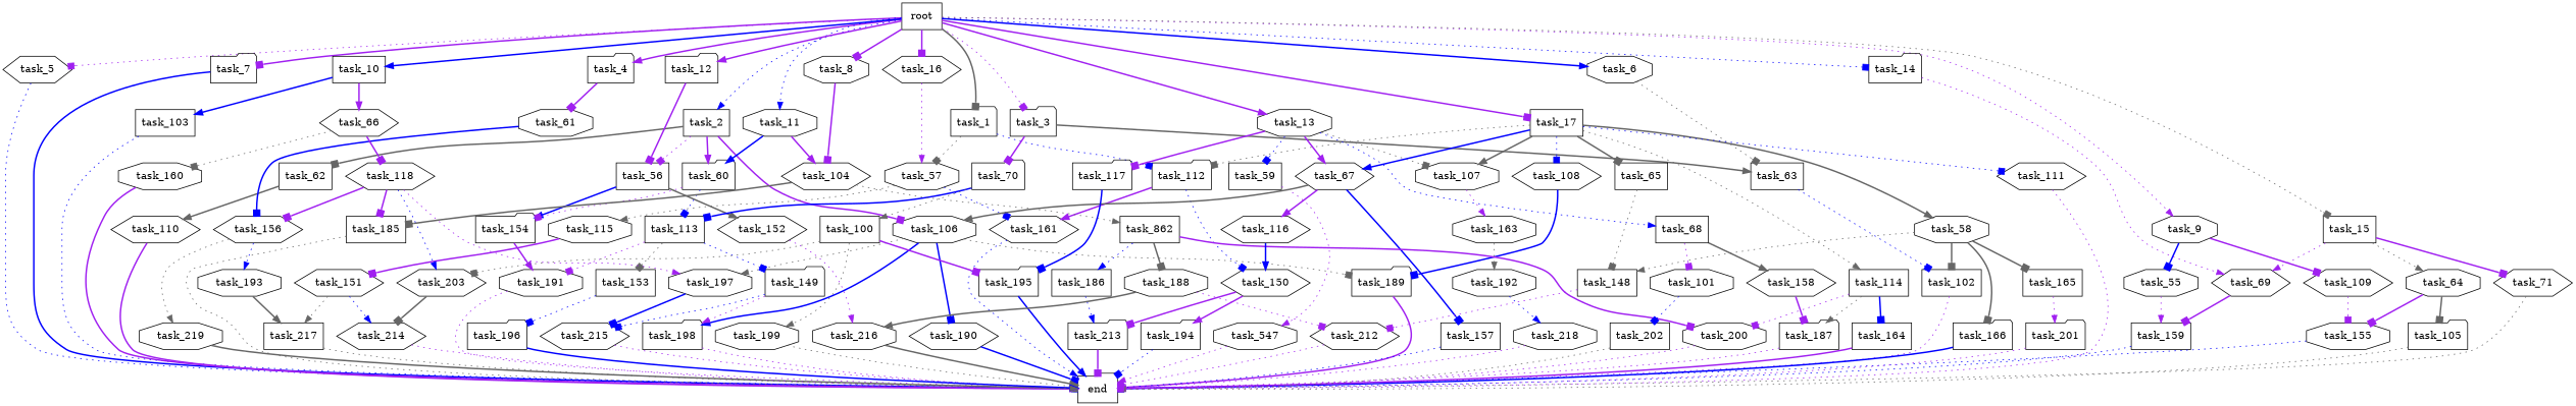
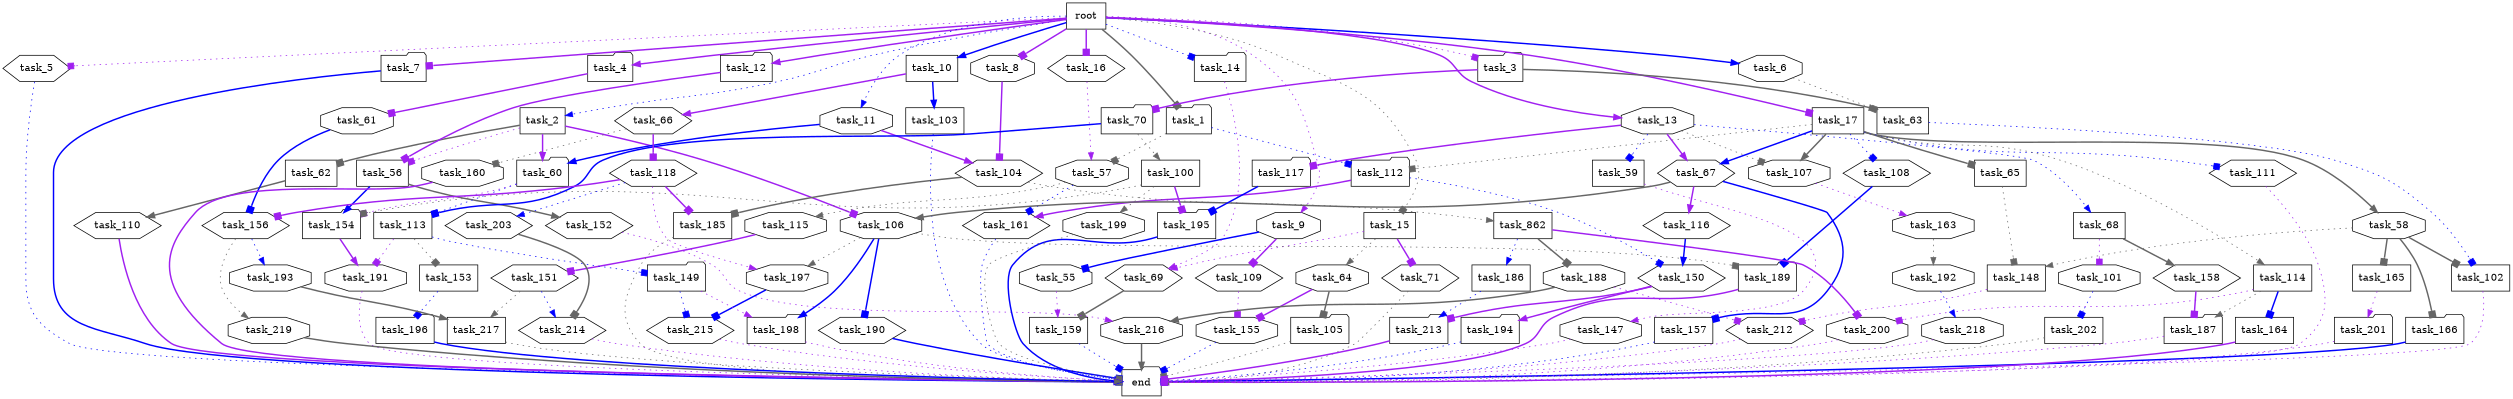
  digraph {
    node [shape=octagon]
    edge [arrowhead=box color=purple style=dotted]
    root [shape=box]
    task_1 [shape=folder]
    task_2 [shape=box]
    task_3 [shape=folder]
    task_4 [shape=folder]
    task_5 [shape=hexagon]
    task_6
    task_7 [shape=folder]
    task_8
    task_9
    task_10 [shape=box]
    task_11
    task_12 [shape=folder]
    task_13
    task_14 [shape=folder]
    task_15 [shape=box]
    task_16 [shape=hexagon]
    task_17 [shape=box]
    task_57
    task_112 [shape=folder]
    task_56 [shape=box]
    task_60 [shape=folder]
    task_62 [shape=box]
    task_106
    task_63 [shape=box]
    task_70 [shape=folder]
    task_61
    end [shape=folder]
    task_104 [shape=hexagon]
    task_55
    task_109 [shape=hexagon]
    task_66 [shape=hexagon]
    task_103 [shape=box]
    task_59 [shape=box]
    task_67 [shape=hexagon]
    task_68 [shape=box]
    task_107
    task_117 [shape=folder]
    task_69 [shape=hexagon]
    task_64
    task_71 [shape=hexagon]
    task_58
    task_65 [shape=box]
    task_108 [shape=hexagon]
    task_111 [shape=hexagon]
    task_114 [shape=box]
    task_115
    task_161 [shape=hexagon]
    task_150 [shape=hexagon]
    task_152 [shape=hexagon]
    task_154 [shape=folder]
    task_113 [shape=box]
    task_110 [shape=hexagon]
    task_189 [shape=folder]
    task_190 [shape=hexagon]
    task_197
    task_198 [shape=folder]
    task_102 [shape=box]
    task_100 [shape=box]
    task_156 [shape=hexagon]
    n61 [label=task_862 shape=box]
    task_185 [shape=box]
    task_159 [shape=box]
    task_155
    task_118 [shape=hexagon]
    task_160
-   task_147 [label=task_547]
+   task_147
    task_116 [shape=hexagon]
    task_157 [shape=box]
    task_101
    task_158 [shape=hexagon]
    task_163
    task_195 [shape=folder]
    task_105 [shape=folder]
    task_148 [shape=box]
    task_165 [shape=box]
    task_166 [shape=folder]
    task_164 [shape=box]
    task_187 [shape=folder]
    task_200
    task_216
    task_191
    task_151 [shape=hexagon]
    task_212 [shape=hexagon]
    task_201 [shape=folder]
    task_149 [shape=folder]
    task_153 [shape=box]
    task_193
    task_219
    task_203 [shape=hexagon]
    task_202 [shape=box]
    task_199
    task_214 [shape=hexagon]
    task_186 [shape=box]
    task_188
    task_215 [shape=hexagon]
    task_192
    task_194 [shape=folder]
    task_213 [shape=folder]
    task_196 [shape=folder]
    task_217 [shape=box]
    task_218
    root -> task_1 [color=gray40 style=bold]
    root -> task_2 [arrowhead=normal color=blue]
    root -> task_3
    root -> task_4 [arrowhead=normal style=bold]
    root -> task_5
    root -> task_6 [arrowhead=normal color=blue style=bold]
    root -> task_7 [style=bold]
    root -> task_8 [style=bold]
    root -> task_9 [arrowhead=normal]
    root -> task_10 [arrowhead=normal color=blue style=bold]
    root -> task_11 [arrowhead=normal color=blue]
    root -> task_12 [arrowhead=normal style=bold]
    root -> task_13 [arrowhead=normal style=bold]
    root -> task_14 [color=blue]
    root -> task_15 [color=gray40]
    root -> task_16 [style=bold]
    root -> task_17 [style=bold]
    task_1 -> task_57 [color=gray40]
    task_1 -> task_112 [color=blue]
    task_2 -> task_56
    task_2 -> task_60 [arrowhead=normal style=bold]
    task_2 -> task_62 [color=gray40 style=bold]
    task_2 -> task_106 [style=bold]
    task_3 -> task_63 [arrowhead=normal color=gray40 style=bold]
    task_3 -> task_70 [style=bold]
    task_4 -> task_61 [style=bold]
    task_5 -> end [arrowhead=normal color=blue]
    task_6 -> task_63 [color=gray40]
    task_7 -> end [color=blue style=bold]
    task_8 -> task_104 [style=bold]
    task_9 -> task_55 [color=blue style=bold]
    task_9 -> task_109 [style=bold]
    task_10 -> task_66 [arrowhead=normal style=bold]
    task_10 -> task_103 [arrowhead=normal color=blue style=bold]
    task_11 -> task_60 [arrowhead=normal color=blue style=bold]
    task_11 -> task_104 [arrowhead=normal style=bold]
    task_12 -> task_56 [style=bold]
    task_13 -> task_59 [color=blue]
    task_13 -> task_67 [arrowhead=normal style=bold]
    task_13 -> task_68 [arrowhead=normal color=blue]
    task_13 -> task_107 [color=gray40]
    task_13 -> task_117 [style=bold]
    task_14 -> task_69 [arrowhead=normal]
    task_15 -> task_69 [arrowhead=normal]
    task_15 -> task_64 [arrowhead=normal color=gray40]
    task_15 -> task_71 [style=bold]
    task_16 -> task_57 [arrowhead=normal]
    task_17 -> task_112 [color=gray40]
    task_17 -> task_67 [arrowhead=normal color=blue style=bold]
    task_17 -> task_107 [arrowhead=normal color=gray40 style=bold]
    task_17 -> task_58 [arrowhead=normal color=gray40 style=bold]
    task_17 -> task_65 [color=gray40 style=bold]
    task_17 -> task_108 [color=blue]
    task_17 -> task_111 [color=blue]
    task_17 -> task_114 [arrowhead=normal color=gray40]
    task_57 -> task_115 [arrowhead=normal color=gray40]
    task_57 -> task_161 [color=blue]
    task_112 -> task_161 [arrowhead=normal style=bold]
    task_112 -> task_150 [color=blue]
    task_56 -> task_152 [arrowhead=normal color=gray40 style=bold]
    task_56 -> task_154 [arrowhead=normal color=blue style=bold]
    task_60 -> task_154
    task_60 -> task_113 [color=blue]
    task_62 -> task_110 [arrowhead=normal color=gray40 style=bold]
    task_106 -> task_189 [color=gray40]
    task_106 -> task_190 [color=blue style=bold]
    task_106 -> task_197 [arrowhead=normal color=gray40]
    task_106 -> task_198 [arrowhead=normal color=blue style=bold]
    task_63 -> task_102 [color=blue]
    task_70 -> task_113 [color=blue style=bold]
    task_70 -> task_100 [arrowhead=normal color=gray40]
    task_61 -> task_156 [color=blue style=bold]
    task_104 -> n61 [arrowhead=normal color=gray40]
    task_104 -> task_185 [color=gray40 style=bold]
    task_55 -> task_159 [arrowhead=normal]
    task_109 -> task_155
    task_66 -> task_118 [style=bold]
    task_66 -> task_160 [color=gray40]
    task_103 -> end [color=blue]
    task_59 -> task_147 [arrowhead=normal]
    task_67 -> task_106 [arrowhead=normal color=gray40 style=bold]
    task_67 -> task_116 [arrowhead=normal style=bold]
    task_67 -> task_157 [color=blue style=bold]
    task_68 -> task_101
    task_68 -> task_158 [arrowhead=normal color=gray40 style=bold]
    task_107 -> task_163 [arrowhead=normal]
    task_117 -> task_195 [color=blue style=bold]
-   task_69 -> task_159 [style=bold]
+   task_69 -> task_159 [color=gray40 style=bold]
    task_64 -> task_155 [style=bold]
    task_64 -> task_105 [color=gray40 style=bold]
    task_71 -> end [color=gray40]
    task_58 -> task_102 [color=gray40 style=bold]
    task_58 -> task_148 [arrowhead=normal color=gray40]
    task_58 -> task_165 [color=gray40 style=bold]
    task_58 -> task_166 [color=gray40 style=bold]
    task_65 -> task_148 [color=gray40]
    task_108 -> task_189 [color=blue style=bold]
    task_111 -> end [arrowhead=normal]
    task_114 -> task_164 [color=blue style=bold]
    task_114 -> task_187 [arrowhead=normal color=gray40]
    task_114 -> task_200
    task_115 -> task_151 [style=bold]
    task_161 -> end [arrowhead=normal color=blue]
    task_150 -> task_194 [arrowhead=normal style=bold]
    task_150 -> task_213 [style=bold]
    task_152 -> task_216 [arrowhead=normal]
    task_154 -> task_191 [arrowhead=normal style=bold]
    task_113 -> task_191
    task_113 -> task_149 [color=blue]
    task_113 -> task_153 [color=gray40]
    task_110 -> end [arrowhead=normal style=bold]
    task_189 -> end [style=bold]
    task_190 -> end [color=blue style=bold]
    task_197 -> task_215 [color=blue style=bold]
    task_198 -> end
    task_102 -> end
    task_100 -> task_195 [style=bold]
-   task_100 -> task_203 [color=gray40]
+   task_100 -> task_154 [color=gray40]
    task_100 -> task_199 [arrowhead=normal color=gray40]
    task_156 -> task_193 [arrowhead=normal color=blue]
    task_156 -> task_219 [arrowhead=normal color=gray40]
    n61 -> task_200 [style=bold]
    n61 -> task_186 [arrowhead=normal color=blue]
    n61 -> task_188 [color=gray40 style=bold]
    task_185 -> end [arrowhead=normal color=gray40]
    task_159 -> end [color=blue]
    task_155 -> end [color=blue]
    task_118 -> task_197 [arrowhead=normal]
    task_118 -> task_156 [style=bold]
    task_118 -> task_185 [style=bold]
    task_118 -> task_203 [arrowhead=normal color=blue]
    task_160 -> end [arrowhead=normal style=bold]
    task_147 -> end [arrowhead=normal]
    task_116 -> task_150 [arrowhead=normal color=blue style=bold]
    task_157 -> end [color=blue]
    task_101 -> task_202 [color=blue]
    task_158 -> task_187 [style=bold]
    task_163 -> task_192 [arrowhead=normal color=gray40]
    task_195 -> end [arrowhead=normal color=blue style=bold]
    task_105 -> end [color=gray40]
    task_148 -> task_212
    task_165 -> task_201 [arrowhead=normal]
    task_166 -> end [color=blue style=bold]
    task_164 -> end [arrowhead=normal style=bold]
    task_187 -> end [arrowhead=normal]
    task_200 -> end
    task_216 -> end [arrowhead=normal color=gray40 style=bold]
    task_191 -> end [arrowhead=normal]
    task_151 -> task_214 [arrowhead=normal color=blue]
    task_151 -> task_217 [arrowhead=normal color=gray40]
    task_212 -> end
    task_201 -> end
    task_149 -> task_198 [arrowhead=normal]
    task_149 -> task_215 [color=blue]
    task_153 -> task_196 [color=blue]
    task_193 -> task_217 [arrowhead=normal color=gray40 style=bold]
    task_219 -> end [color=gray40 style=bold]
    task_203 -> task_214 [color=gray40 style=bold]
    task_202 -> end [arrowhead=normal color=gray40]
    task_199 -> end [color=gray40]
    task_214 -> end [arrowhead=normal]
    task_186 -> task_213 [arrowhead=normal color=blue]
    task_188 -> task_216 [arrowhead=normal color=gray40 style=bold]
    task_188 -> task_212
    task_215 -> end [arrowhead=normal]
    task_192 -> task_218 [arrowhead=normal color=blue]
    task_194 -> end [color=blue]
    task_213 -> end [style=bold]
    task_196 -> end [arrowhead=normal color=blue style=bold]
    task_217 -> end [arrowhead=normal color=gray40]
    task_218 -> end
  }
